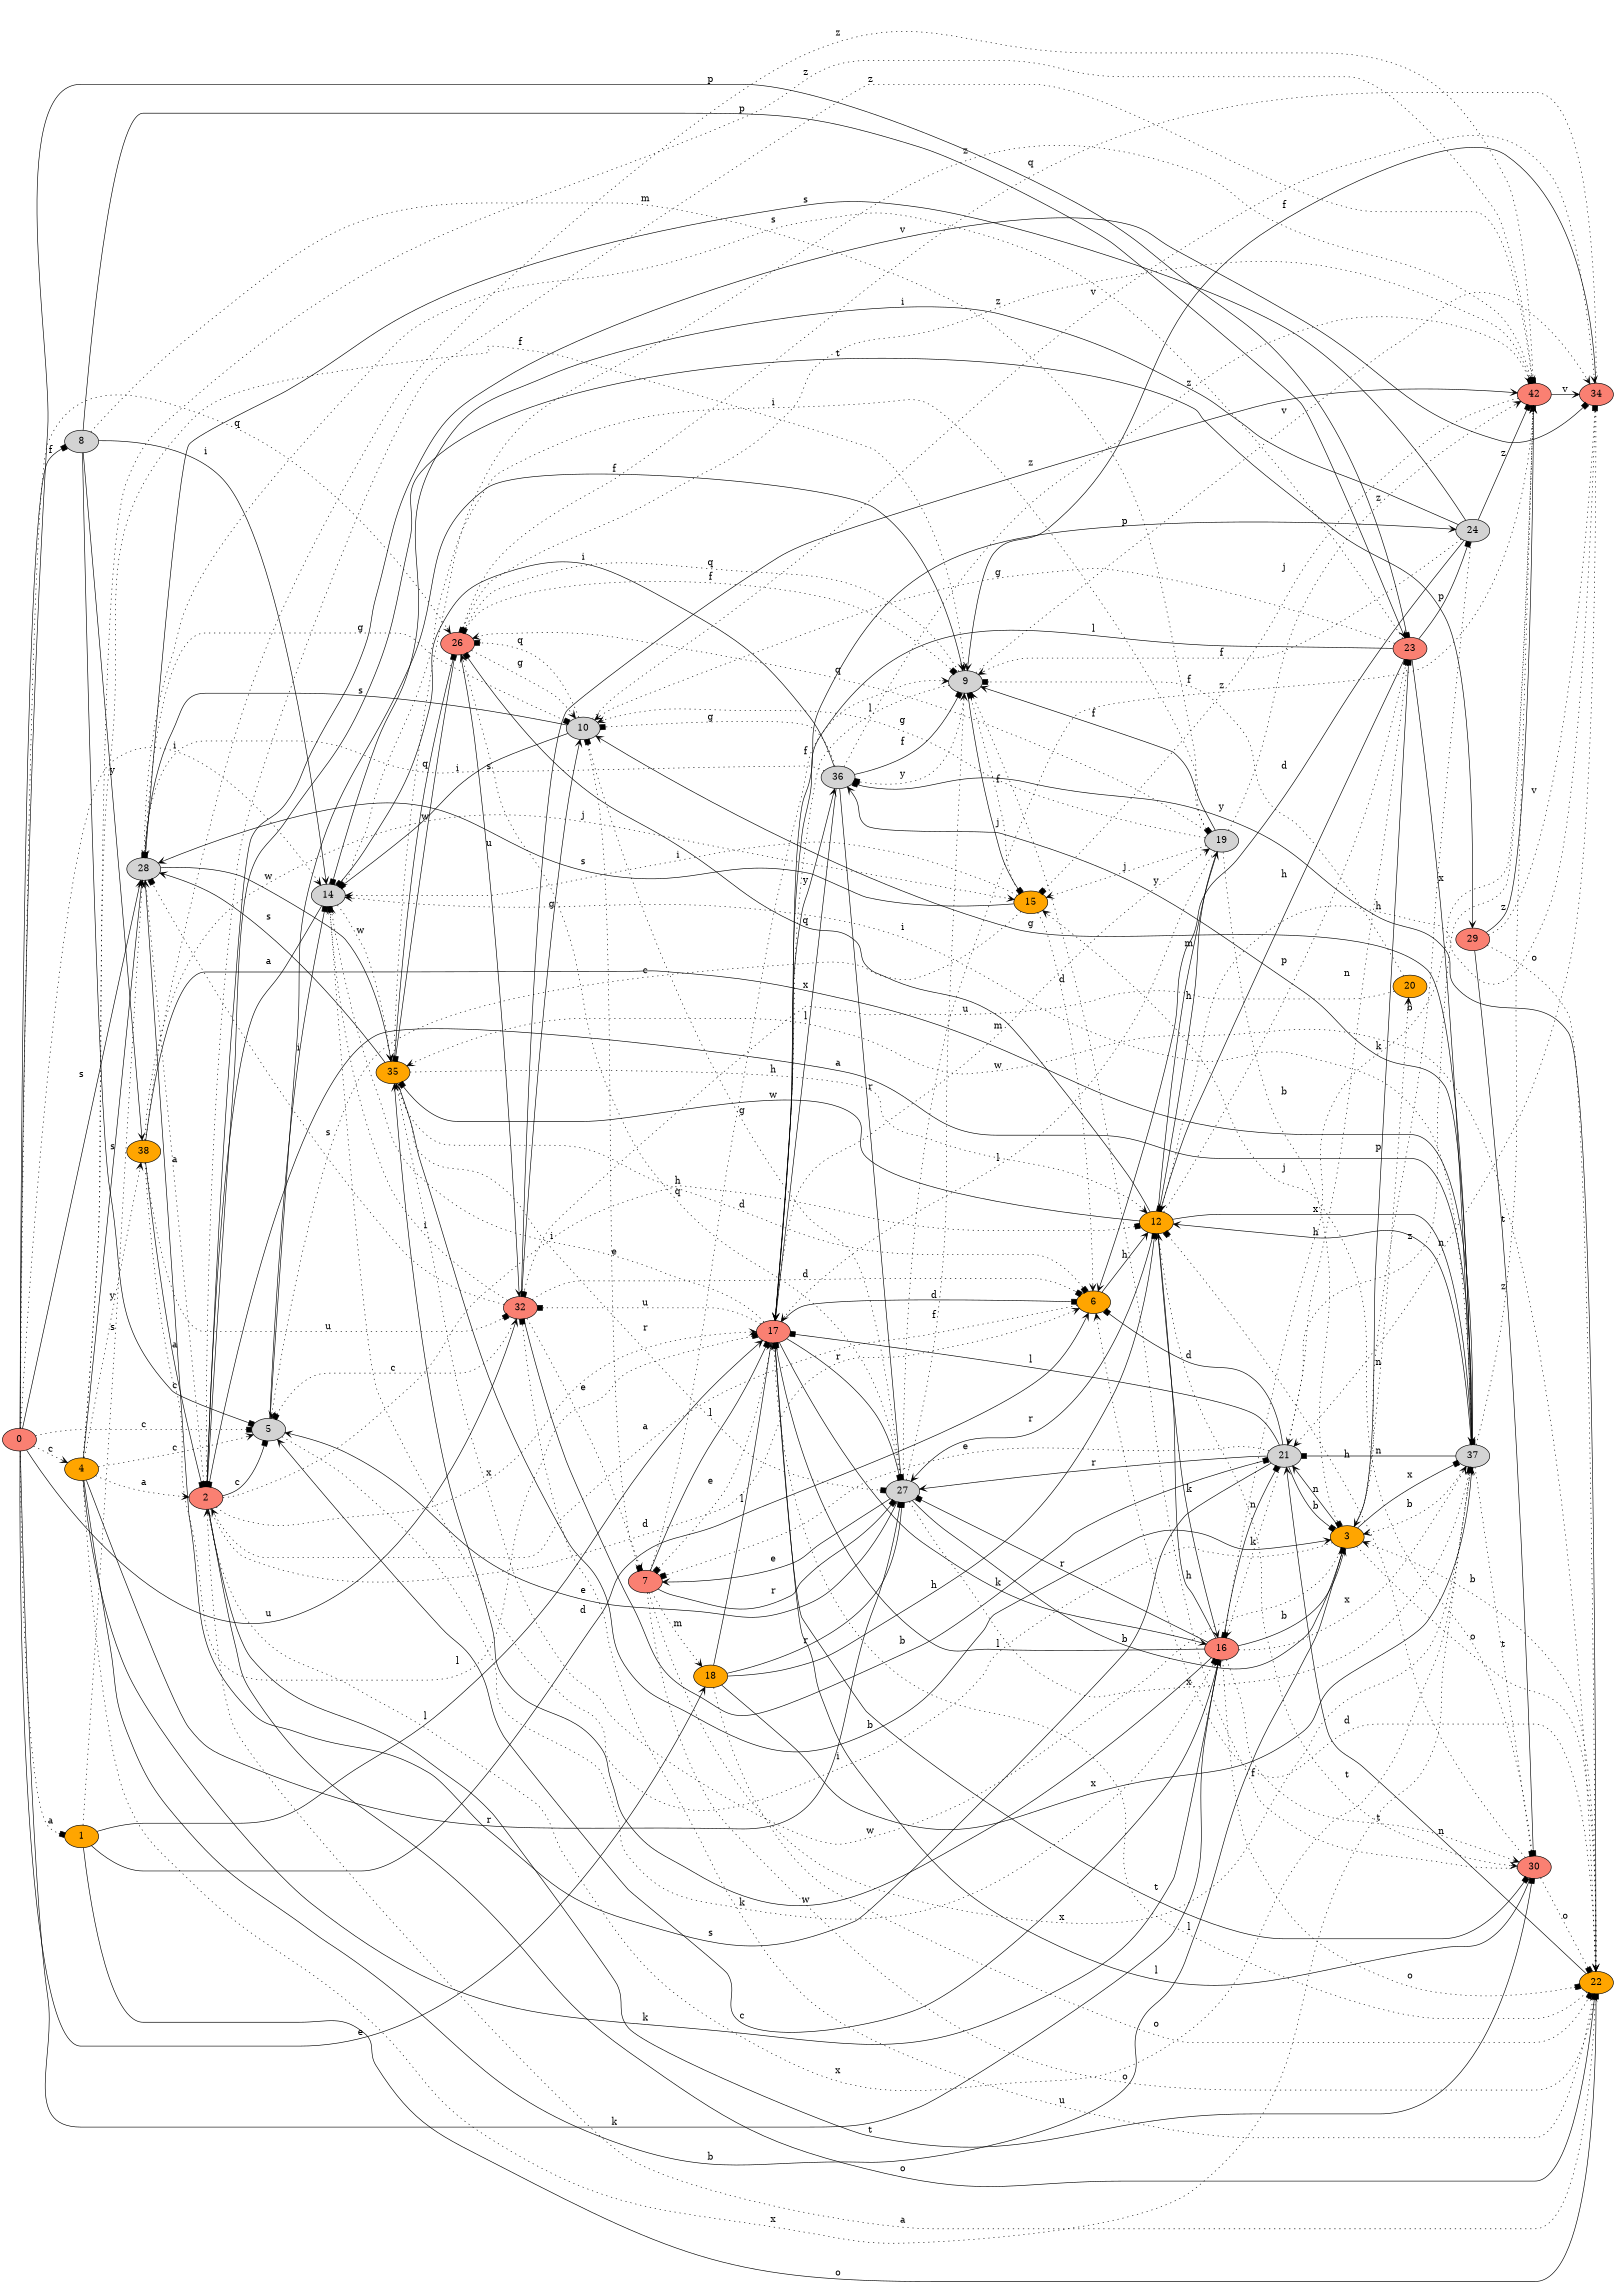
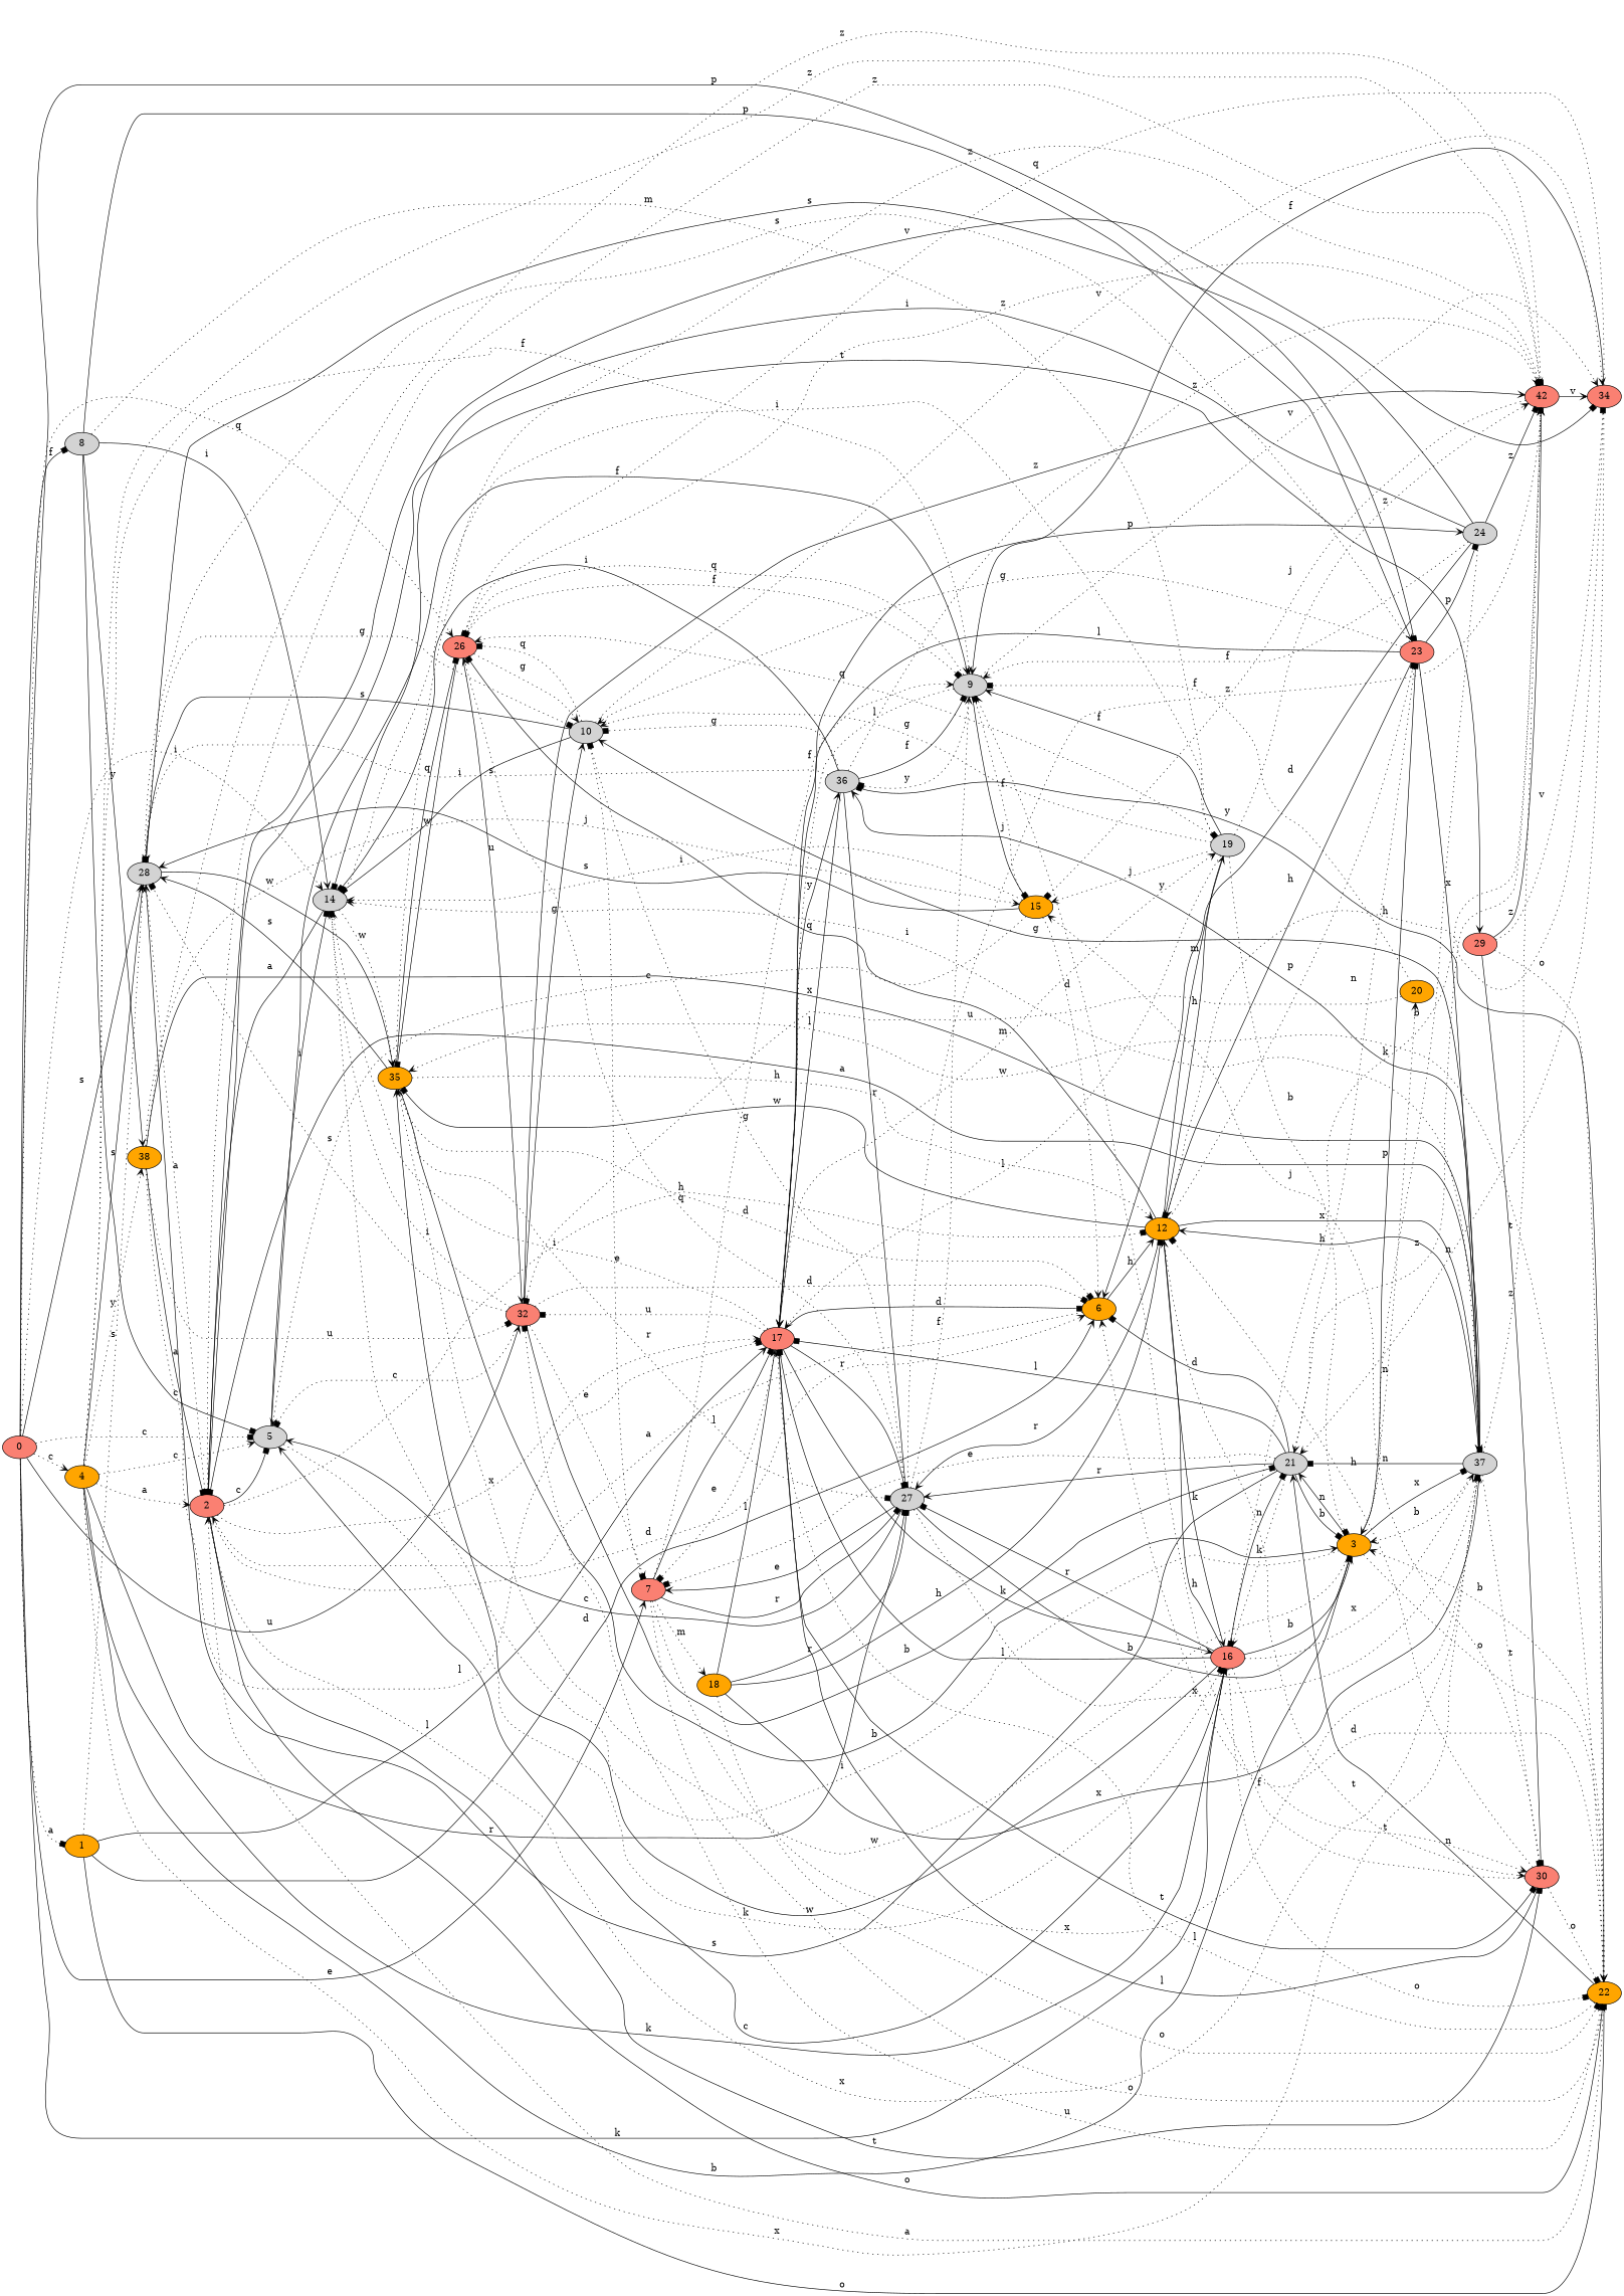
  strict digraph {
    rankdir=LR
    node [fillcolor=salmon style=filled]
    edge [arrowhead=vee style=dotted]
    1 [fillcolor=orange]
    0
    4 [fillcolor=orange]
    5 [fillcolor=lightgrey]
    7
    8 [fillcolor=lightgrey]
    14 [fillcolor=lightgrey]
    16
    23
    26
    28 [fillcolor=lightgrey]
    32
    6 [fillcolor=orange]
    17
    22 [fillcolor=orange]
    2
    37 [fillcolor=lightgrey]
    42
    3 [fillcolor=orange]
    9 [fillcolor=lightgrey]
    27 [fillcolor=lightgrey]
    38 [fillcolor=orange]
    18 [fillcolor=orange]
    19 [fillcolor=lightgrey]
    35 [fillcolor=orange]
    12 [fillcolor=orange]
    30
    21 [fillcolor=lightgrey]
    10 [fillcolor=lightgrey]
    24 [fillcolor=lightgrey]
    n31 [fillcolor=lightgrey label=36]
    29
    34
    15 [fillcolor=orange]
    20 [fillcolor=orange]
    1 -> 28 [label=s]
    1 -> 6 [label=d style=solid]
    1 -> 17 [label=l style=solid]
    1 -> 22 [arrowhead=box label=o style=solid]
    0 -> 1 [arrowhead=box label=a]
    0 -> 4 [label=c]
    0 -> 5 [arrowhead=box label=c]
-   0 -> 18 [label=e style=solid]
+   0 -> 7 [label=e style=solid]
    0 -> 8 [arrowhead=box label=f style=solid]
    0 -> 14 [label=i]
    0 -> 16 [arrowhead=box label=k style=solid]
    0 -> 23 [arrowhead=box label=p style=solid]
    0 -> 26 [label=q]
    0 -> 28 [label=s style=solid]
    0 -> 32 [label=u style=solid]
    4 -> 5 [label=c]
    4 -> 16 [label=k style=solid]
    4 -> 28 [label=s style=solid]
    4 -> 2 [label=a]
    4 -> 37 [arrowhead=box label=x]
    4 -> 42 [arrowhead=box label=z]
    4 -> 3 [label=b style=solid]
    4 -> 9 [label=f]
    4 -> 27 [arrowhead=box label=r style=solid]
    4 -> 38 [label=y]
    5 -> 14 [arrowhead=box label=i style=solid]
    5 -> 16 [arrowhead=box label=k]
    5 -> 9 [label=f style=solid]
    7 -> 17 [arrowhead=box label=l style=solid]
    7 -> 22 [label=o]
    7 -> 37 [label=x]
    7 -> 9 [label=f]
    7 -> 27 [arrowhead=box label=r style=solid]
    7 -> 18 [label=m]
    8 -> 5 [arrowhead=box label=c style=solid]
    8 -> 14 [label=i style=solid]
    8 -> 23 [label=p style=solid]
    8 -> 38 [label=y style=solid]
    8 -> 19 [arrowhead=box label=m]
    14 -> 2 [arrowhead=box label=a style=solid]
    14 -> 35 [label=w]
    16 -> 5 [label=c style=solid]
    16 -> 17 [arrowhead=box label=l style=solid]
    16 -> 22 [arrowhead=box label=o]
    16 -> 37 [label=x]
    16 -> 3 [label=b style=solid]
    16 -> 27 [arrowhead=box label=r style=solid]
    16 -> 35 [label=w style=solid]
    16 -> 12 [label=h style=solid]
    16 -> 30 [label=t]
    16 -> 21 [arrowhead=box label=n style=solid]
    23 -> 28 [arrowhead=box label=s]
    23 -> 17 [label=l style=solid]
    23 -> 37 [label=x style=solid]
    23 -> 12 [label=h style=solid]
    23 -> 21 [label=n]
    23 -> 10 [label=g]
    23 -> 24 [arrowhead=box label=p style=solid]
    26 -> 32 [label=u style=solid]
    26 -> 42 [arrowhead=box label=z]
    26 -> 9 [arrowhead=box label=f]
    26 -> 35 [arrowhead=box label=w style=solid]
    26 -> 10 [label=g]
    28 -> 2 [arrowhead=box label=a]
    28 -> 35 [label=w style=solid]
    28 -> 10 [arrowhead=box label=g]
    32 -> 5 [arrowhead=box label=c]
    32 -> 7 [label=e]
    32 -> 14 [arrowhead=box label=i]
    32 -> 28 [arrowhead=box label=s]
    32 -> 6 [arrowhead=box label=d]
    32 -> 42 [label=z style=solid]
    32 -> 21 [arrowhead=box label=b style=solid]
    32 -> 10 [label=g style=solid]
    6 -> 2 [label=a]
    6 -> 12 [label=h style=solid]
    17 -> 7 [arrowhead=box label=e]
    17 -> 14 [label=i]
    17 -> 16 [label=k style=solid]
    17 -> 32 [arrowhead=box label=u]
    17 -> 6 [arrowhead=box label=d style=solid]
    17 -> 27 [arrowhead=box label=r style=solid]
    17 -> 19 [label=m]
    17 -> 30 [arrowhead=box label=t style=solid]
    17 -> 24 [label=p style=solid]
    17 -> n31 [label=y style=solid]
    22 -> 32 [arrowhead=box label=u]
    22 -> 6 [label=d]
    22 -> 17 [label=l]
    22 -> 2 [label=a]
    22 -> 3 [label=b]
    22 -> 35 [label=w]
    22 -> 21 [label=n style=solid]
    22 -> n31 [arrowhead=box label=y style=solid]
    2 -> 5 [arrowhead=box label=c style=solid]
    2 -> 6 [label=d]
    2 -> 17 [label=x]
    2 -> 22 [arrowhead=box label=o style=solid]
    2 -> 37 [label=x]
    2 -> 42 [label=z]
    2 -> 12 [arrowhead=box label=h]
    2 -> 30 [arrowhead=box label=t style=solid]
    2 -> 29 [label=t style=solid]
    2 -> 34 [arrowhead=box label=v style=solid]
    37 -> 14 [label=i]
    37 -> 2 [arrowhead=box label=a style=solid]
    37 -> 42 [label=z]
    37 -> 3 [label=b]
    37 -> 12 [label=h style=solid]
    37 -> 30 [arrowhead=box label=t]
    37 -> 21 [arrowhead=box label=n style=solid]
    37 -> 10 [label=g style=solid]
    37 -> n31 [label=y style=solid]
    42 -> 16 [arrowhead=box label=k]
    42 -> 34 [label=v style=solid]
    42 -> 15 [arrowhead=box label=j]
    3 -> 14 [label=i]
    3 -> 23 [arrowhead=box label=p style=solid]
    3 -> 22 [label=o]
    3 -> 37 [arrowhead=box label=x style=solid]
    3 -> 35 [label=w]
    3 -> 21 [label=n style=solid]
    3 -> 20 [label=n]
    9 -> 26 [arrowhead=box label=q]
    9 -> 17 [label=l]
    9 -> n31 [arrowhead=box label=y]
    9 -> 34 [label=v]
    9 -> 15 [arrowhead=box label=j style=solid]
-   27 -> 5 [label=e style=solid]
+   27 -> 5 [label=c style=solid]
    27 -> 7 [label=e style=solid]
    27 -> 26 [label=q]
    27 -> 37 [label=x]
    27 -> 42 [arrowhead=box label=z]
    27 -> 3 [arrowhead=box label=b style=solid]
    27 -> 9 [label=f]
    27 -> 10 [arrowhead=box label=g]
    38 -> 32 [arrowhead=box label=u]
    38 -> 17 [arrowhead=box label=l]
    38 -> 2 [arrowhead=box label=a style=solid]
    38 -> 37 [arrowhead=box label=x style=solid]
    38 -> 42 [arrowhead=box label=z]
    38 -> 15 [label=j]
    18 -> 17 [label=l style=solid]
    18 -> 22 [arrowhead=box label=o]
    18 -> 37 [label=x style=solid]
    18 -> 27 [arrowhead=box label=r style=solid]
    18 -> 12 [arrowhead=box label=h style=solid]
-   19 -> 14 [label=i]
+   19 -> 14 [arrowhead=box label=i]
    19 -> 26 [label=q]
    19 -> 17 [label=l]
    19 -> 42 [label=z]
    19 -> 3 [arrowhead=box label=b]
    19 -> 9 [label=f style=solid]
    19 -> 12 [arrowhead=box label=h style=solid]
    19 -> 10 [label=g]
    19 -> 15 [label=j]
    35 -> 26 [arrowhead=box label=q style=solid]
    35 -> 28 [label=s style=solid]
    35 -> 6 [arrowhead=box label=d]
    35 -> 42 [arrowhead=box label=z]
    35 -> 3 [label=b style=solid]
    35 -> 27 [arrowhead=box label=r]
    35 -> 12 [label=h]
    12 -> 16 [label=k style=solid]
    12 -> 23 [arrowhead=box label=p]
    12 -> 26 [arrowhead=box label=q style=solid]
    12 -> 37 [label=x style=solid]
    12 -> 27 [label=r style=solid]
    12 -> 19 [label=m style=solid]
    12 -> 35 [arrowhead=box label=w style=solid]
    12 -> 30 [label=t]
    30 -> 17 [arrowhead=box label=l style=solid]
    30 -> 22 [arrowhead=box label=o]
    30 -> 9 [label=f]
    30 -> 12 [arrowhead=box label=h]
    30 -> 15 [label=j]
    21 -> 7 [arrowhead=box label=e]
    21 -> 16 [label=k]
    21 -> 28 [label=s style=solid]
    21 -> 6 [arrowhead=box label=d style=solid]
    21 -> 17 [arrowhead=box label=l style=solid]
    21 -> 42 [label=z]
    21 -> 3 [arrowhead=box label=b style=solid]
    21 -> 27 [label=r style=solid]
    10 -> 7 [arrowhead=box label=e]
    10 -> 14 [arrowhead=box label=i style=solid]
    10 -> 26 [arrowhead=box label=q]
    10 -> 28 [arrowhead=box label=s style=solid]
    10 -> 34 [label=v]
    24 -> 14 [arrowhead=box label=i style=solid]
    24 -> 28 [label=s style=solid]
    24 -> 6 [label=d style=solid]
    24 -> 42 [arrowhead=box label=z style=solid]
    24 -> 3 [label=b]
    24 -> 9 [label=f]
    n31 -> 14 [arrowhead=box label=i style=solid]
    n31 -> 28 [label=s]
    n31 -> 17 [label=l style=solid]
    n31 -> 42 [label=z]
    n31 -> 9 [arrowhead=box label=f style=solid]
    n31 -> 27 [arrowhead=box label=r style=solid]
    n31 -> 10 [arrowhead=box label=g]
    29 -> 22 [label=o]
    29 -> 42 [label=z style=solid]
    29 -> 30 [arrowhead=box label=t style=solid]
    29 -> 34 [arrowhead=box label=v]
    34 -> 26 [arrowhead=box label=q]
    34 -> 9 [label=f style=solid]
    34 -> 12 [label=h]
    34 -> 21 [label=n]
    15 -> 5 [label=c]
    15 -> 14 [label=i]
    15 -> 28 [label=s style=solid]
    15 -> 6 [label=d]
    15 -> 9 [arrowhead=box label=f]
    20 -> 32 [arrowhead=box label=u]
    20 -> 9 [arrowhead=box label=f]
  }
